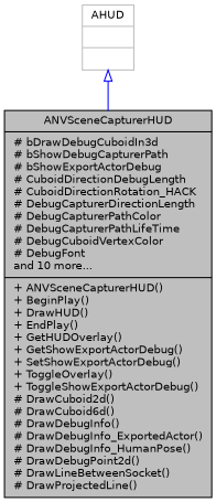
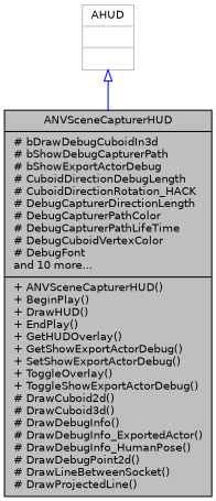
  digraph {
    node [fontname=Helvetica fontsize=10 shape=record style=filled]
-   n1 [color=black fillcolor=grey75 fontcolor=black height=0.2 label="{ANVSceneCapturerHUD\n|# bDrawDebugCuboidIn3d\l# bShowDebugCapturerPath\l# bShowExportActorDebug\l# CuboidDirectionDebugLength\l# CuboidDirectionRotation_HACK\l# DebugCapturerDirectionLength\l# DebugCapturerPathColor\l# DebugCapturerPathLifeTime\l# DebugCuboidVertexColor\l# DebugFont\land 10 more...\l|+ ANVSceneCapturerHUD()\l+ BeginPlay()\l+ DrawHUD()\l+ EndPlay()\l+ GetHUDOverlay()\l+ GetShowExportActorDebug()\l+ SetShowExportActorDebug()\l+ ToggleOverlay()\l+ ToggleShowExportActorDebug()\l# DrawCuboid2d()\l# DrawCuboid6d()\l# DrawDebugInfo()\l# DrawDebugInfo_ExportedActor()\l# DrawDebugInfo_HumanPose()\l# DrawDebugPoint2d()\l# DrawLineBetweenSocket()\l# DrawProjectedLine()\l}" width=0.4]
+   n1 [color=black fillcolor=grey75 fontcolor=black height=0.2 label="{ANVSceneCapturerHUD\n|# bDrawDebugCuboidIn3d\l# bShowDebugCapturerPath\l# bShowExportActorDebug\l# CuboidDirectionDebugLength\l# CuboidDirectionRotation_HACK\l# DebugCapturerDirectionLength\l# DebugCapturerPathColor\l# DebugCapturerPathLifeTime\l# DebugCuboidVertexColor\l# DebugFont\land 10 more...\l|+ ANVSceneCapturerHUD()\l+ BeginPlay()\l+ DrawHUD()\l+ EndPlay()\l+ GetHUDOverlay()\l+ GetShowExportActorDebug()\l+ SetShowExportActorDebug()\l+ ToggleOverlay()\l+ ToggleShowExportActorDebug()\l# DrawCuboid2d()\l# DrawCuboid3d()\l# DrawDebugInfo()\l# DrawDebugInfo_ExportedActor()\l# DrawDebugInfo_HumanPose()\l# DrawDebugPoint2d()\l# DrawLineBetweenSocket()\l# DrawProjectedLine()\l}" width=0.4]
    n2 [color=grey75 fillcolor=white height=0.2 label="{AHUD\n||}" width=0.4]
    n2 -> n1 [arrowtail=onormal color=blue dir=back fontname=Helvetica fontsize=10 labelfontname=Helvetica labelfontsize=10 style=solid]
  }
